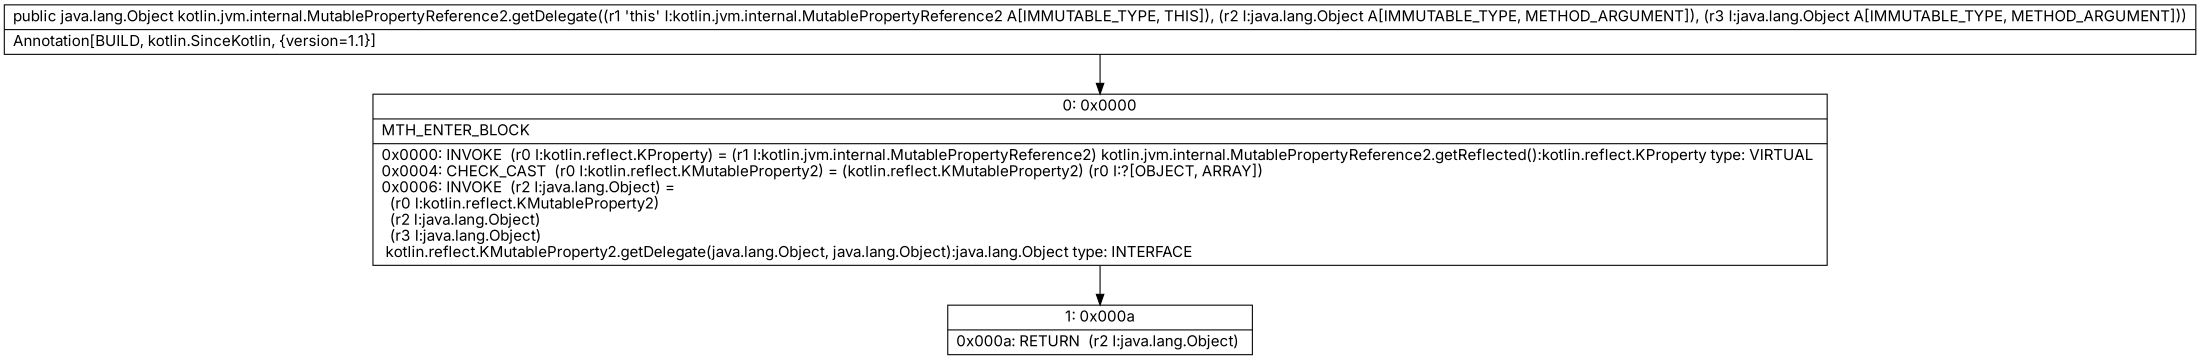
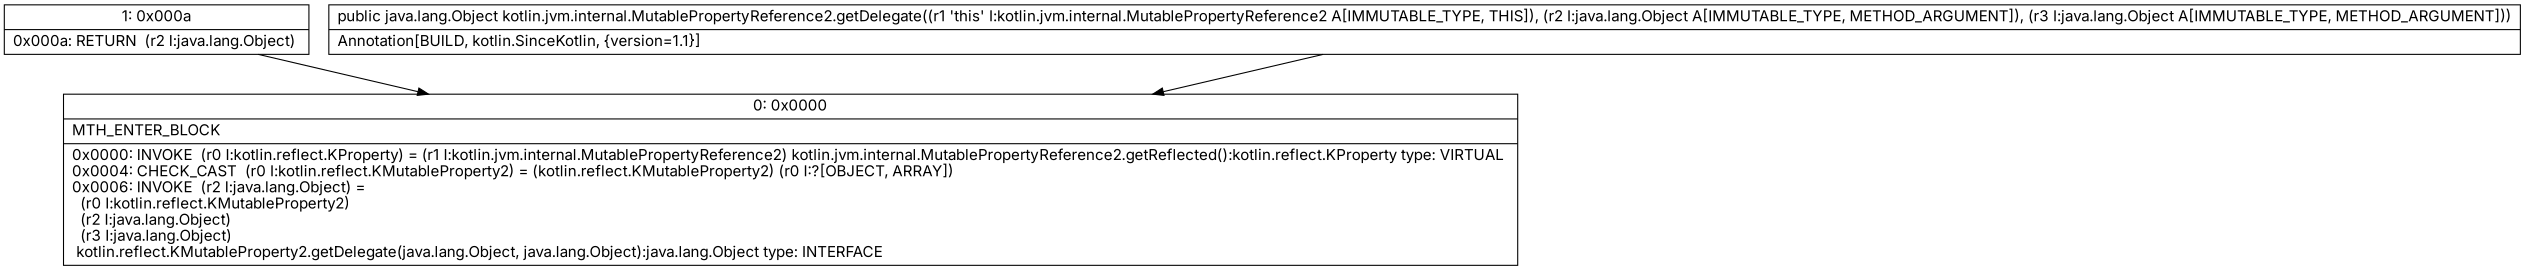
  digraph {
    fontname=Inter
    node [shape=record fontname=Inter]
    edge [fontname=Inter]
    n1 [label="{0\:\ 0x0000|MTH_ENTER_BLOCK\l|0x0000: INVOKE  (r0 I:kotlin.reflect.KProperty) = (r1 I:kotlin.jvm.internal.MutablePropertyReference2) kotlin.jvm.internal.MutablePropertyReference2.getReflected():kotlin.reflect.KProperty type: VIRTUAL \l0x0004: CHECK_CAST  (r0 I:kotlin.reflect.KMutableProperty2) = (kotlin.reflect.KMutableProperty2) (r0 I:?[OBJECT, ARRAY]) \l0x0006: INVOKE  (r2 I:java.lang.Object) = \l  (r0 I:kotlin.reflect.KMutableProperty2)\l  (r2 I:java.lang.Object)\l  (r3 I:java.lang.Object)\l kotlin.reflect.KMutableProperty2.getDelegate(java.lang.Object, java.lang.Object):java.lang.Object type: INTERFACE \l}"]
    n2 [label="{1\:\ 0x000a|0x000a: RETURN  (r2 I:java.lang.Object) \l}"]
    n3 [label="{public java.lang.Object kotlin.jvm.internal.MutablePropertyReference2.getDelegate((r1 'this' I:kotlin.jvm.internal.MutablePropertyReference2 A[IMMUTABLE_TYPE, THIS]), (r2 I:java.lang.Object A[IMMUTABLE_TYPE, METHOD_ARGUMENT]), (r3 I:java.lang.Object A[IMMUTABLE_TYPE, METHOD_ARGUMENT]))  | Annotation[BUILD, kotlin.SinceKotlin, \{version=1.1\}]\l}"]
-   n1 -> n2
+   n2 -> n1
    n3 -> n1
  }
